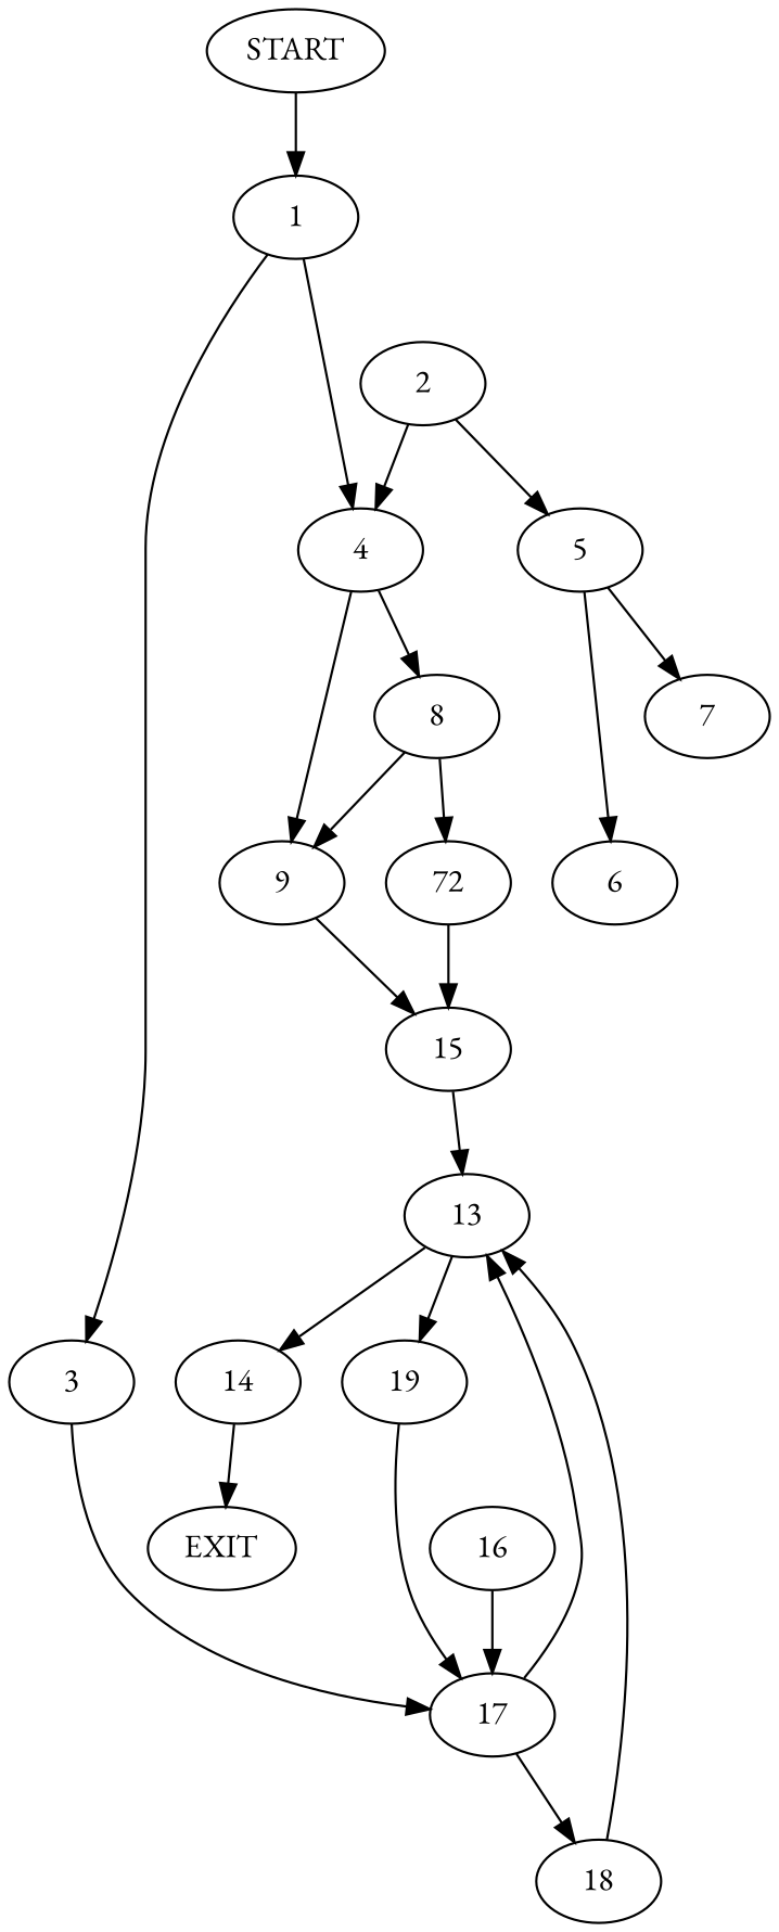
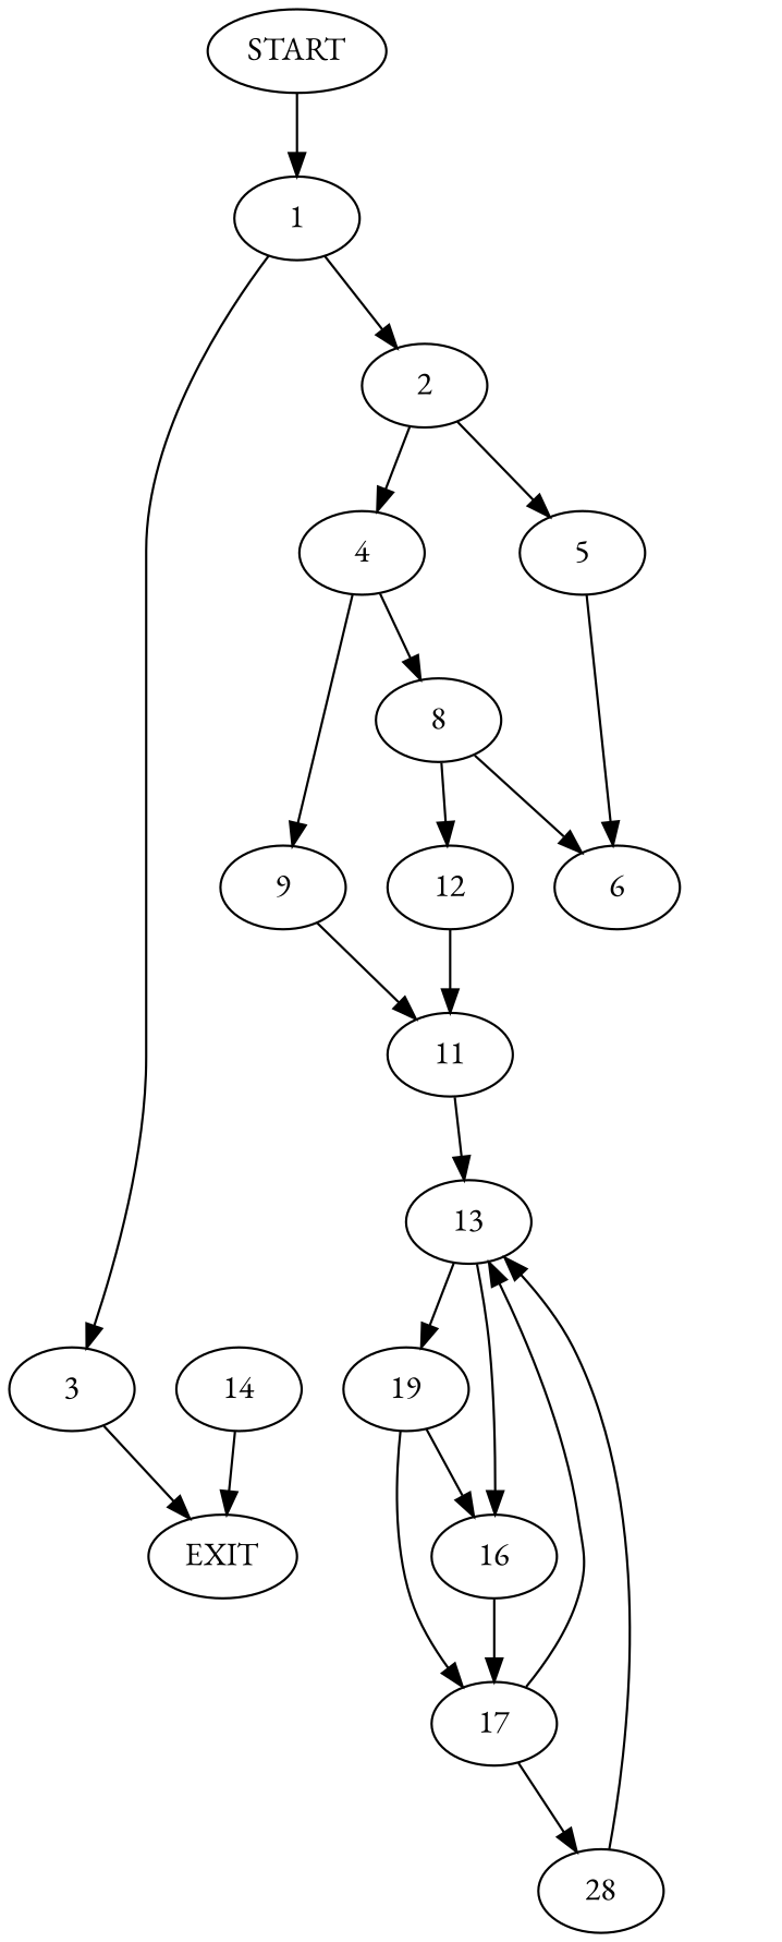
  digraph {
    fontname="EB Garamond"
    node [fontname="EB Garamond"]
    edge [fontname="EB Garamond"]
    n1 [label=START]
    1
    2
    3
    n5 [label=EXIT]
    4
    5
    8
    9
    6
-   7
-   12 [label=72]
-   11 [label=15]
+   12
+   11
    13
    14
    n16 [label=19]
    16
    17
-   18
+   18 [label=28]
    n1 -> 1
-   1 -> 4
+   1 -> 2
    1 -> 3
    2 -> 4
    2 -> 5
-   3 -> 17
+   3 -> n5
    4 -> 8
    4 -> 9
    5 -> 6
-   5 -> 7
-   8 -> 9
+   8 -> 6
    8 -> 12
    9 -> 11
    12 -> 11
    11 -> 13
-   13 -> 14
+   13 -> 16
    13 -> n16
    14 -> n5
+   n16 -> 16
    n16 -> 17
    16 -> 17
    17 -> 13
    17 -> 18
    18 -> 13
  }
